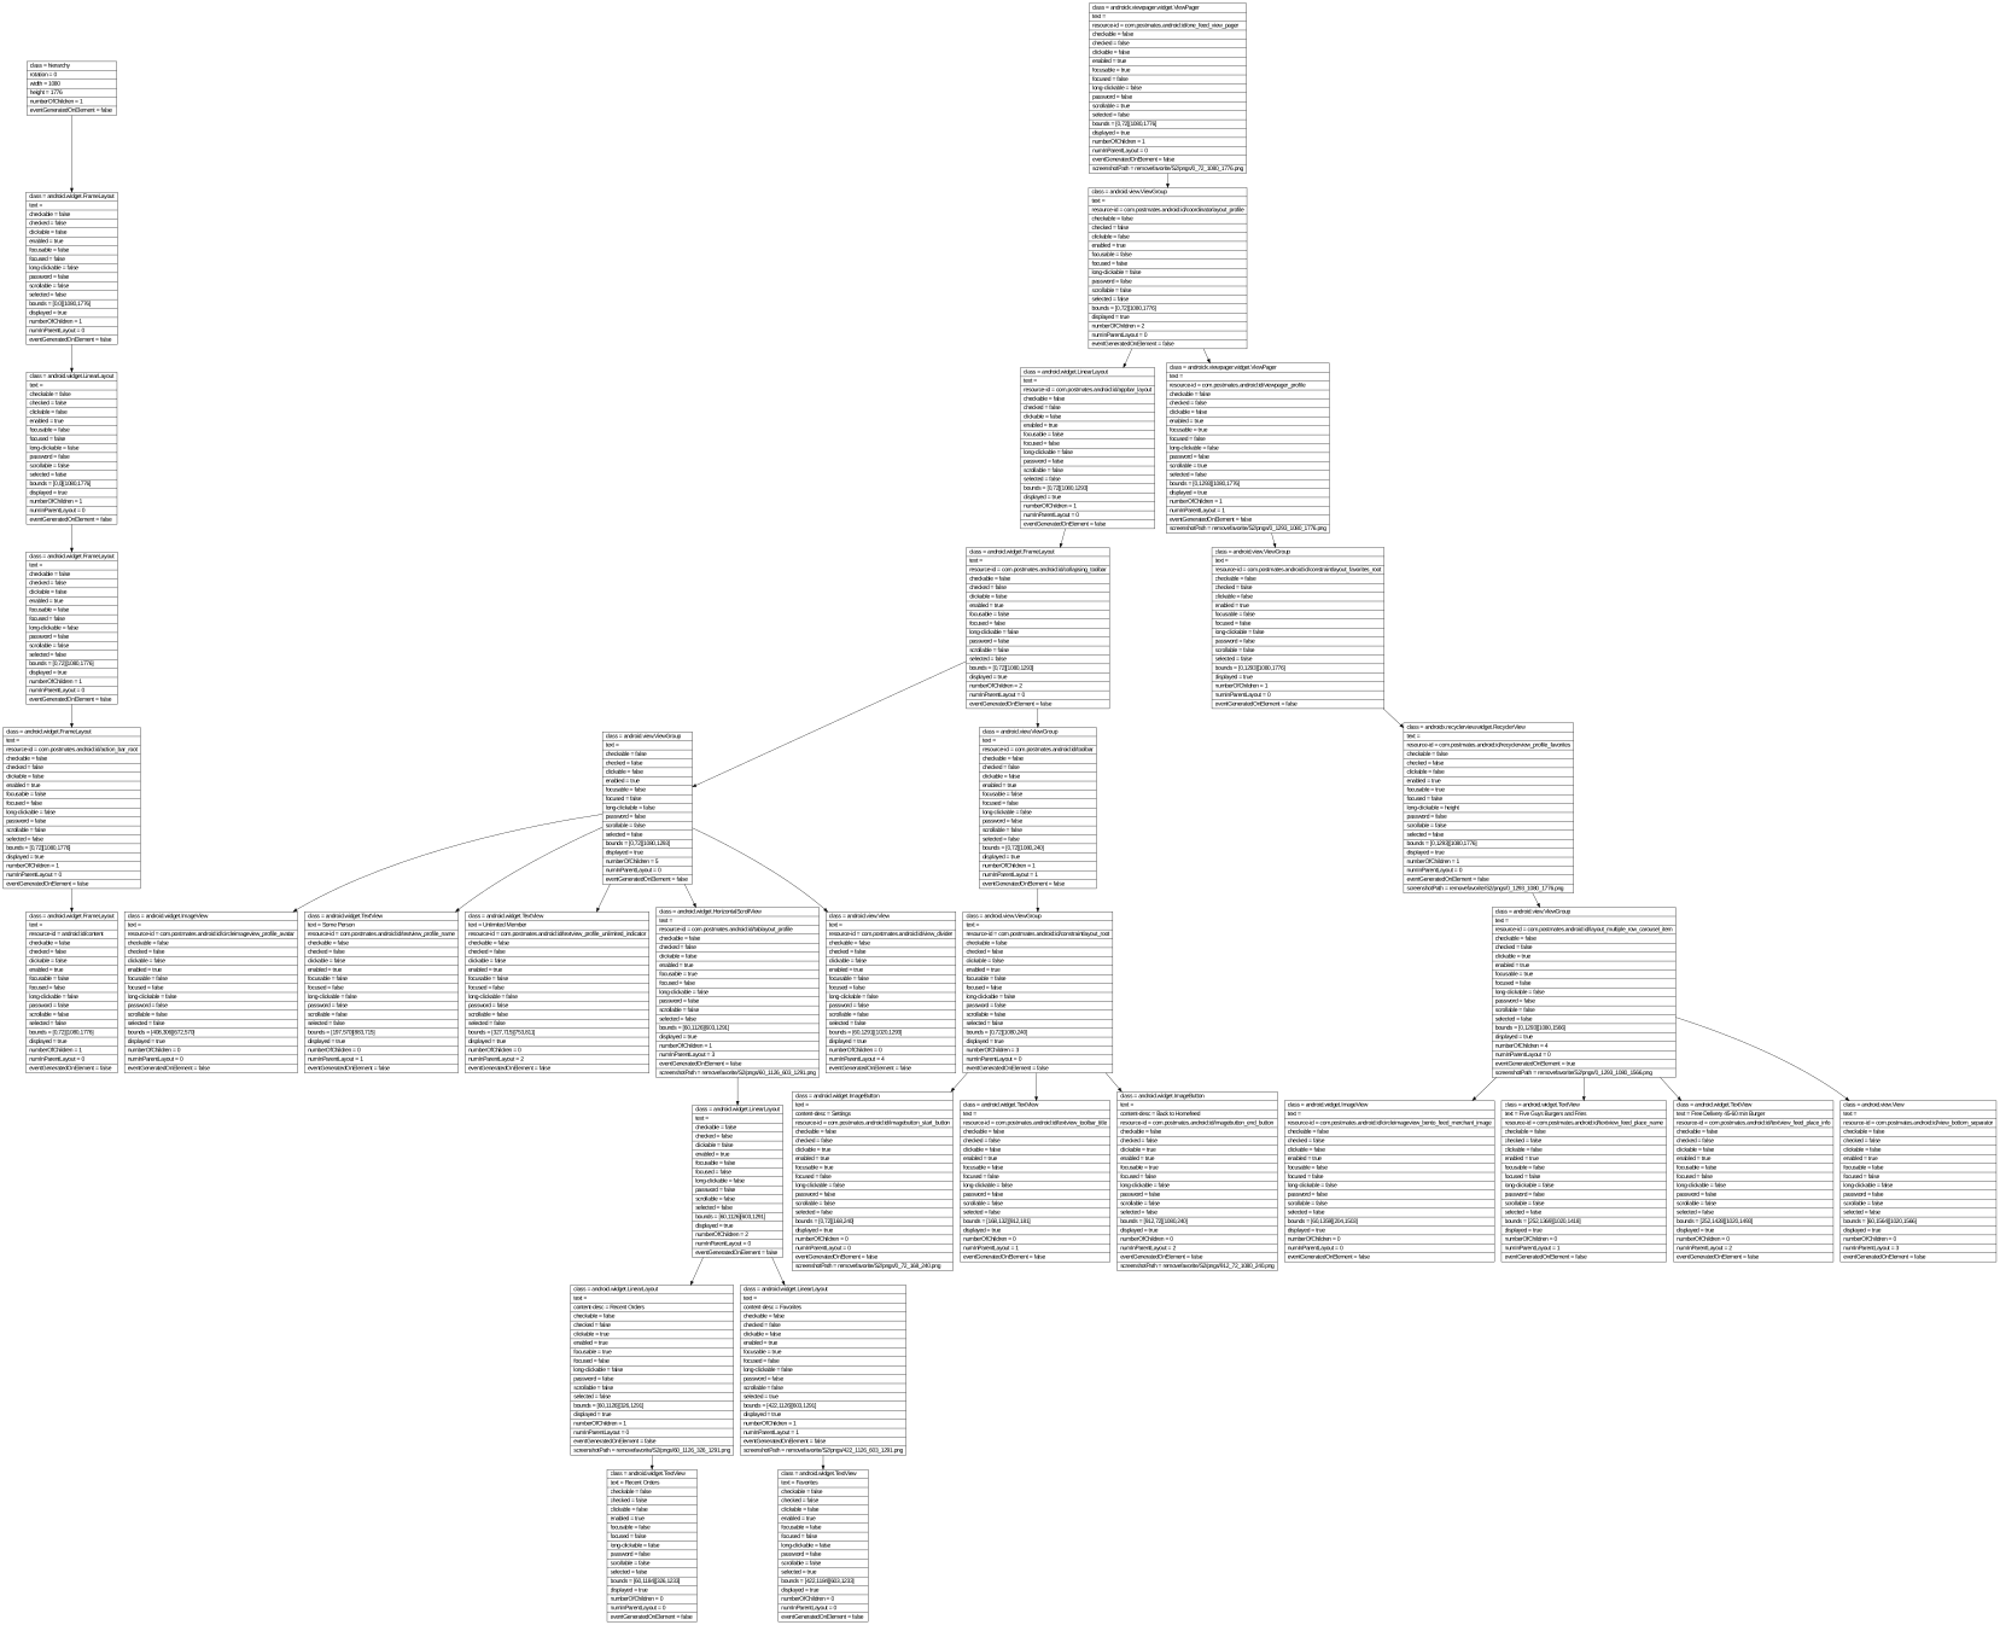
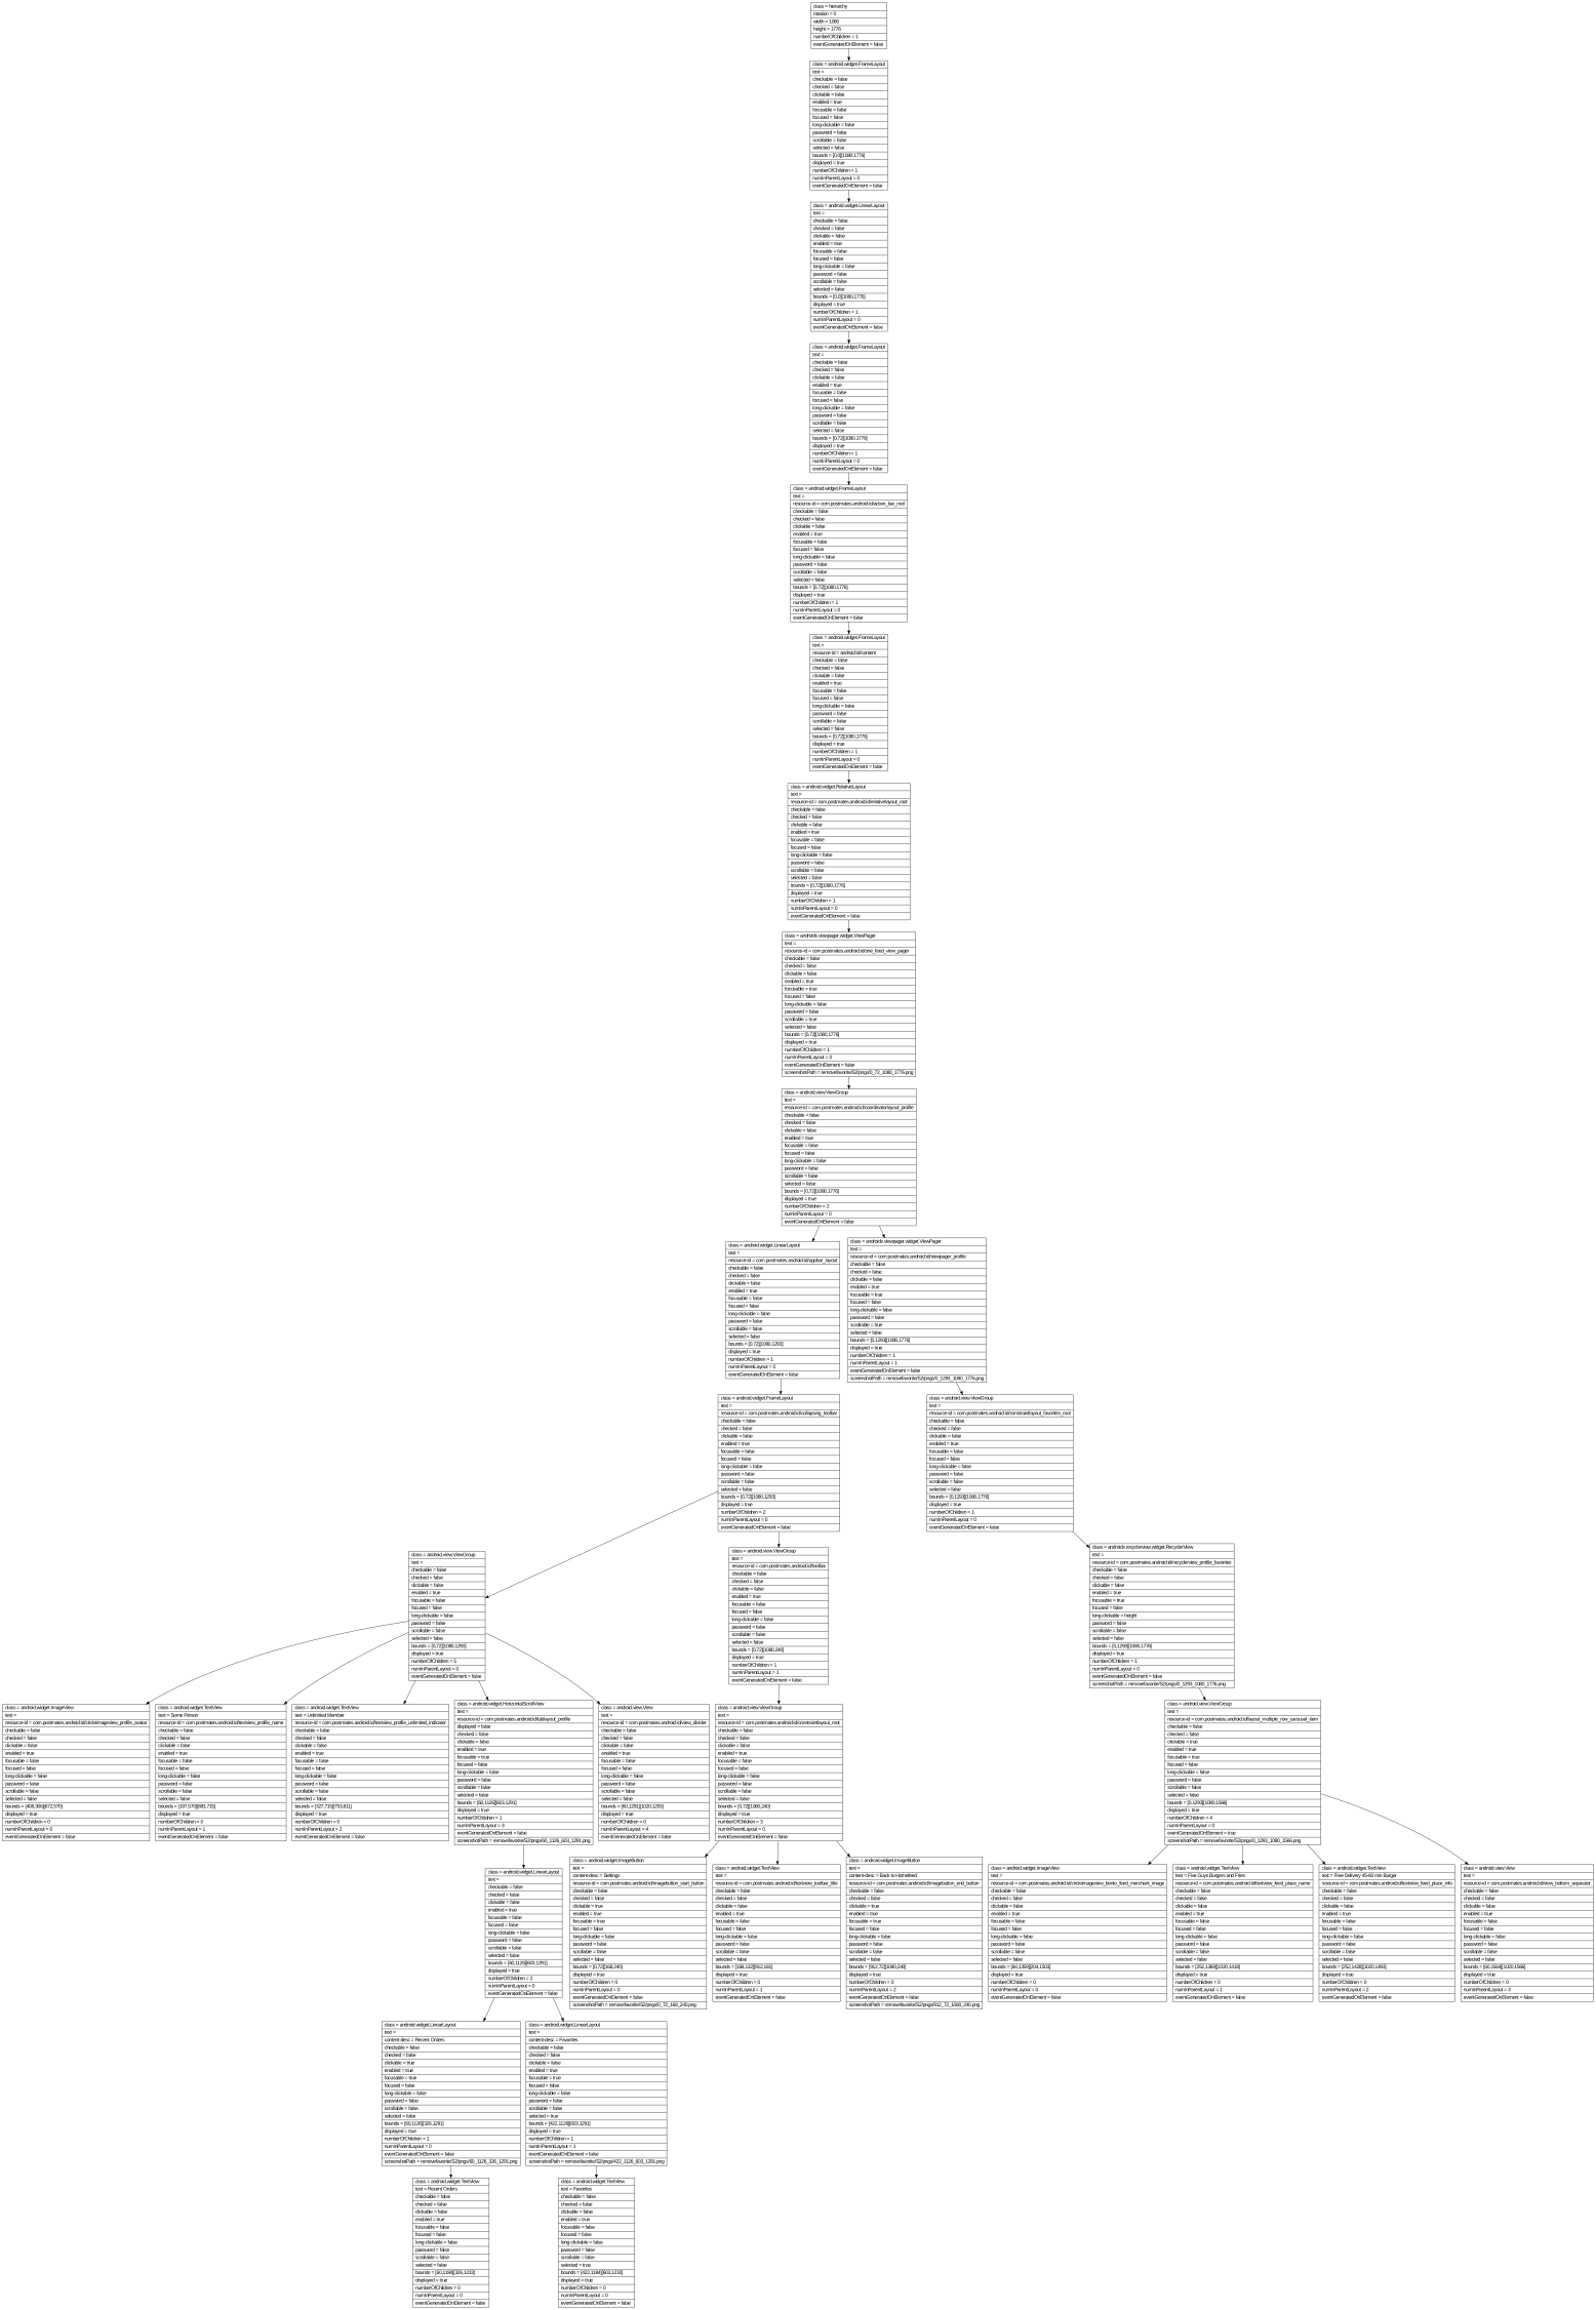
  digraph {
    node [fontname=Arial shape=record]
    n1 [label="{class = hierarchy\l|rotation = 0\l|width = 1080\l|height = 1776\l|numberOfChildren = 1\l|eventGeneratedOnElement = false \l}"]
    n2 [label="{class = android.widget.FrameLayout\l|text = \l|checkable = false\l|checked = false\l|clickable = false\l|enabled = true\l|focusable = false\l|focused = false\l|long-clickable = false\l|password = false\l|scrollable = false\l|selected = false\l|bounds = [0,0][1080,1776]\l|displayed = true\l|numberOfChildren = 1\l|numInParentLayout = 0\l|eventGeneratedOnElement = false \l}"]
    n3 [label="{class = android.widget.LinearLayout\l|text = \l|checkable = false\l|checked = false\l|clickable = false\l|enabled = true\l|focusable = false\l|focused = false\l|long-clickable = false\l|password = false\l|scrollable = false\l|selected = false\l|bounds = [0,0][1080,1776]\l|displayed = true\l|numberOfChildren = 1\l|numInParentLayout = 0\l|eventGeneratedOnElement = false \l}"]
    n4 [label="{class = android.widget.FrameLayout\l|text = \l|checkable = false\l|checked = false\l|clickable = false\l|enabled = true\l|focusable = false\l|focused = false\l|long-clickable = false\l|password = false\l|scrollable = false\l|selected = false\l|bounds = [0,72][1080,1776]\l|displayed = true\l|numberOfChildren = 1\l|numInParentLayout = 0\l|eventGeneratedOnElement = false \l}"]
    n5 [label="{class = android.widget.FrameLayout\l|text = \l|resource-id = com.postmates.android:id/action_bar_root\l|checkable = false\l|checked = false\l|clickable = false\l|enabled = true\l|focusable = false\l|focused = false\l|long-clickable = false\l|password = false\l|scrollable = false\l|selected = false\l|bounds = [0,72][1080,1776]\l|displayed = true\l|numberOfChildren = 1\l|numInParentLayout = 0\l|eventGeneratedOnElement = false \l}"]
    n6 [label="{class = android.widget.FrameLayout\l|text = \l|resource-id = android:id/content\l|checkable = false\l|checked = false\l|clickable = false\l|enabled = true\l|focusable = false\l|focused = false\l|long-clickable = false\l|password = false\l|scrollable = false\l|selected = false\l|bounds = [0,72][1080,1776]\l|displayed = true\l|numberOfChildren = 1\l|numInParentLayout = 0\l|eventGeneratedOnElement = false \l}"]
+   n7 [label="{class = android.widget.RelativeLayout\l|text = \l|resource-id = com.postmates.android:id/relativelayout_root\l|checkable = false\l|checked = false\l|clickable = false\l|enabled = true\l|focusable = false\l|focused = false\l|long-clickable = false\l|password = false\l|scrollable = false\l|selected = false\l|bounds = [0,72][1080,1776]\l|displayed = true\l|numberOfChildren = 1\l|numInParentLayout = 0\l|eventGeneratedOnElement = false \l}"]
    n8 [label="{class = androidx.viewpager.widget.ViewPager\l|text = \l|resource-id = com.postmates.android:id/one_feed_view_pager\l|checkable = false\l|checked = false\l|clickable = false\l|enabled = true\l|focusable = true\l|focused = false\l|long-clickable = false\l|password = false\l|scrollable = true\l|selected = false\l|bounds = [0,72][1080,1776]\l|displayed = true\l|numberOfChildren = 1\l|numInParentLayout = 0\l|eventGeneratedOnElement = false \l|screenshotPath = removefavorite/S2/pngs/0_72_1080_1776.png\l}"]
    n9 [label="{class = android.view.ViewGroup\l|text = \l|resource-id = com.postmates.android:id/coordinatorlayout_profile\l|checkable = false\l|checked = false\l|clickable = false\l|enabled = true\l|focusable = false\l|focused = false\l|long-clickable = false\l|password = false\l|scrollable = false\l|selected = false\l|bounds = [0,72][1080,1776]\l|displayed = true\l|numberOfChildren = 2\l|numInParentLayout = 0\l|eventGeneratedOnElement = false \l}"]
    n10 [label="{class = android.widget.LinearLayout\l|text = \l|resource-id = com.postmates.android:id/appbar_layout\l|checkable = false\l|checked = false\l|clickable = false\l|enabled = true\l|focusable = false\l|focused = false\l|long-clickable = false\l|password = false\l|scrollable = false\l|selected = false\l|bounds = [0,72][1080,1293]\l|displayed = true\l|numberOfChildren = 1\l|numInParentLayout = 0\l|eventGeneratedOnElement = false \l}"]
    n11 [label="{class = androidx.viewpager.widget.ViewPager\l|text = \l|resource-id = com.postmates.android:id/viewpager_profile\l|checkable = false\l|checked = false\l|clickable = false\l|enabled = true\l|focusable = true\l|focused = false\l|long-clickable = false\l|password = false\l|scrollable = true\l|selected = false\l|bounds = [0,1293][1080,1776]\l|displayed = true\l|numberOfChildren = 1\l|numInParentLayout = 1\l|eventGeneratedOnElement = false \l|screenshotPath = removefavorite/S2/pngs/0_1293_1080_1776.png\l}"]
    n12 [label="{class = android.widget.FrameLayout\l|text = \l|resource-id = com.postmates.android:id/collapsing_toolbar\l|checkable = false\l|checked = false\l|clickable = false\l|enabled = true\l|focusable = false\l|focused = false\l|long-clickable = false\l|password = false\l|scrollable = false\l|selected = false\l|bounds = [0,72][1080,1293]\l|displayed = true\l|numberOfChildren = 2\l|numInParentLayout = 0\l|eventGeneratedOnElement = false \l}"]
    n13 [label="{class = android.view.ViewGroup\l|text = \l|resource-id = com.postmates.android:id/constraintlayout_favorites_root\l|checkable = false\l|checked = false\l|clickable = false\l|enabled = true\l|focusable = false\l|focused = false\l|long-clickable = false\l|password = false\l|scrollable = false\l|selected = false\l|bounds = [0,1293][1080,1776]\l|displayed = true\l|numberOfChildren = 1\l|numInParentLayout = 0\l|eventGeneratedOnElement = false \l}"]
    n14 [label="{class = android.view.ViewGroup\l|text = \l|checkable = false\l|checked = false\l|clickable = false\l|enabled = true\l|focusable = false\l|focused = false\l|long-clickable = false\l|password = false\l|scrollable = false\l|selected = false\l|bounds = [0,72][1080,1293]\l|displayed = true\l|numberOfChildren = 5\l|numInParentLayout = 0\l|eventGeneratedOnElement = false \l}"]
    n15 [label="{class = android.view.ViewGroup\l|text = \l|resource-id = com.postmates.android:id/toolbar\l|checkable = false\l|checked = false\l|clickable = false\l|enabled = true\l|focusable = false\l|focused = false\l|long-clickable = false\l|password = false\l|scrollable = false\l|selected = false\l|bounds = [0,72][1080,240]\l|displayed = true\l|numberOfChildren = 1\l|numInParentLayout = 1\l|eventGeneratedOnElement = false \l}"]
    n16 [label="{class = androidx.recyclerview.widget.RecyclerView\l|text = \l|resource-id = com.postmates.android:id/recyclerview_profile_favorites\l|checkable = false\l|checked = false\l|clickable = false\l|enabled = true\l|focusable = true\l|focused = false\l|long-clickable = height\l|password = false\l|scrollable = false\l|selected = false\l|bounds = [0,1293][1080,1776]\l|displayed = true\l|numberOfChildren = 1\l|numInParentLayout = 0\l|eventGeneratedOnElement = false \l|screenshotPath = removefavorite/S2/pngs/0_1293_1080_1776.png\l}"]
    n17 [label="{class = android.widget.ImageView\l|text = \l|resource-id = com.postmates.android:id/circleimageview_profile_avatar\l|checkable = false\l|checked = false\l|clickable = false\l|enabled = true\l|focusable = false\l|focused = false\l|long-clickable = false\l|password = false\l|scrollable = false\l|selected = false\l|bounds = [408,306][672,570]\l|displayed = true\l|numberOfChildren = 0\l|numInParentLayout = 0\l|eventGeneratedOnElement = false \l}"]
    n18 [label="{class = android.widget.TextView\l|text = Some Person\l|resource-id = com.postmates.android:id/textview_profile_name\l|checkable = false\l|checked = false\l|clickable = false\l|enabled = true\l|focusable = false\l|focused = false\l|long-clickable = false\l|password = false\l|scrollable = false\l|selected = false\l|bounds = [197,570][883,715]\l|displayed = true\l|numberOfChildren = 0\l|numInParentLayout = 1\l|eventGeneratedOnElement = false \l}"]
    n19 [label="{class = android.widget.TextView\l|text = Unlimited Member\l|resource-id = com.postmates.android:id/textview_profile_unlimited_indicator\l|checkable = false\l|checked = false\l|clickable = false\l|enabled = true\l|focusable = false\l|focused = false\l|long-clickable = false\l|password = false\l|scrollable = false\l|selected = false\l|bounds = [327,715][753,811]\l|displayed = true\l|numberOfChildren = 0\l|numInParentLayout = 2\l|eventGeneratedOnElement = false \l}"]
-   n20 [label="{class = android.widget.HorizontalScrollView\l|text = \l|resource-id = com.postmates.android:id/tablayout_profile\l|checkable = false\l|checked = false\l|clickable = false\l|enabled = true\l|focusable = true\l|focused = false\l|long-clickable = false\l|password = false\l|scrollable = false\l|selected = false\l|bounds = [60,1126][603,1291]\l|displayed = true\l|numberOfChildren = 1\l|numInParentLayout = 3\l|eventGeneratedOnElement = false \l|screenshotPath = removefavorite/S2/pngs/60_1126_603_1291.png\l}"]
+   n20 [label="{class = android.widget.HorizontalScrollView\l|text = \l|resource-id = com.postmates.android:id/tablayout_profile\l|displayed = false\l|checked = false\l|clickable = false\l|enabled = true\l|focusable = true\l|focused = false\l|long-clickable = false\l|password = false\l|scrollable = false\l|selected = false\l|bounds = [60,1126][603,1291]\l|displayed = true\l|numberOfChildren = 1\l|numInParentLayout = 3\l|eventGeneratedOnElement = false \l|screenshotPath = removefavorite/S2/pngs/60_1126_603_1291.png\l}"]
    n21 [label="{class = android.view.View\l|text = \l|resource-id = com.postmates.android:id/view_divider\l|checkable = false\l|checked = false\l|clickable = false\l|enabled = true\l|focusable = false\l|focused = false\l|long-clickable = false\l|password = false\l|scrollable = false\l|selected = false\l|bounds = [60,1291][1020,1293]\l|displayed = true\l|numberOfChildren = 0\l|numInParentLayout = 4\l|eventGeneratedOnElement = false \l}"]
    n22 [label="{class = android.view.ViewGroup\l|text = \l|resource-id = com.postmates.android:id/constraintlayout_root\l|checkable = false\l|checked = false\l|clickable = false\l|enabled = true\l|focusable = false\l|focused = false\l|long-clickable = false\l|password = false\l|scrollable = false\l|selected = false\l|bounds = [0,72][1080,240]\l|displayed = true\l|numberOfChildren = 3\l|numInParentLayout = 0\l|eventGeneratedOnElement = false \l}"]
    n23 [label="{class = android.view.ViewGroup\l|text = \l|resource-id = com.postmates.android:id/layout_multiple_row_carousel_item\l|checkable = false\l|checked = false\l|clickable = true\l|enabled = true\l|focusable = true\l|focused = false\l|long-clickable = false\l|password = false\l|scrollable = false\l|selected = false\l|bounds = [0,1293][1080,1566]\l|displayed = true\l|numberOfChildren = 4\l|numInParentLayout = 0\l|eventGeneratedOnElement = true \l|screenshotPath = removefavorite/S2/pngs/0_1293_1080_1566.png\l}"]
    n24 [label="{class = android.widget.LinearLayout\l|text = \l|checkable = false\l|checked = false\l|clickable = false\l|enabled = true\l|focusable = false\l|focused = false\l|long-clickable = false\l|password = false\l|scrollable = false\l|selected = false\l|bounds = [60,1126][603,1291]\l|displayed = true\l|numberOfChildren = 2\l|numInParentLayout = 0\l|eventGeneratedOnElement = false \l}"]
    n25 [label="{class = android.widget.ImageButton\l|text = \l|content-desc = Settings\l|resource-id = com.postmates.android:id/imagebutton_start_button\l|checkable = false\l|checked = false\l|clickable = true\l|enabled = true\l|focusable = true\l|focused = false\l|long-clickable = false\l|password = false\l|scrollable = false\l|selected = false\l|bounds = [0,72][168,240]\l|displayed = true\l|numberOfChildren = 0\l|numInParentLayout = 0\l|eventGeneratedOnElement = false \l|screenshotPath = removefavorite/S2/pngs/0_72_168_240.png\l}"]
    n26 [label="{class = android.widget.TextView\l|text = \l|resource-id = com.postmates.android:id/textview_toolbar_title\l|checkable = false\l|checked = false\l|clickable = false\l|enabled = true\l|focusable = false\l|focused = false\l|long-clickable = false\l|password = false\l|scrollable = false\l|selected = false\l|bounds = [168,132][912,181]\l|displayed = true\l|numberOfChildren = 0\l|numInParentLayout = 1\l|eventGeneratedOnElement = false \l}"]
    n27 [label="{class = android.widget.ImageButton\l|text = \l|content-desc = Back to Homefeed\l|resource-id = com.postmates.android:id/imagebutton_end_button\l|checkable = false\l|checked = false\l|clickable = true\l|enabled = true\l|focusable = true\l|focused = false\l|long-clickable = false\l|password = false\l|scrollable = false\l|selected = false\l|bounds = [912,72][1080,240]\l|displayed = true\l|numberOfChildren = 0\l|numInParentLayout = 2\l|eventGeneratedOnElement = false \l|screenshotPath = removefavorite/S2/pngs/912_72_1080_240.png\l}"]
    n28 [label="{class = android.widget.ImageView\l|text = \l|resource-id = com.postmates.android:id/circleimageview_bento_feed_merchant_image\l|checkable = false\l|checked = false\l|clickable = false\l|enabled = true\l|focusable = false\l|focused = false\l|long-clickable = false\l|password = false\l|scrollable = false\l|selected = false\l|bounds = [60,1359][204,1503]\l|displayed = true\l|numberOfChildren = 0\l|numInParentLayout = 0\l|eventGeneratedOnElement = false \l}"]
    n29 [label="{class = android.widget.TextView\l|text = Five Guys Burgers and Fries\l|resource-id = com.postmates.android:id/textview_feed_place_name\l|checkable = false\l|checked = false\l|clickable = false\l|enabled = true\l|focusable = false\l|focused = false\l|long-clickable = false\l|password = false\l|scrollable = false\l|selected = false\l|bounds = [252,1369][1020,1418]\l|displayed = true\l|numberOfChildren = 0\l|numInParentLayout = 1\l|eventGeneratedOnElement = false \l}"]
    n30 [label="{class = android.widget.TextView\l|text =   Free Delivery   45-60 min   Burger\l|resource-id = com.postmates.android:id/textview_feed_place_info\l|checkable = false\l|checked = false\l|clickable = false\l|enabled = true\l|focusable = false\l|focused = false\l|long-clickable = false\l|password = false\l|scrollable = false\l|selected = false\l|bounds = [252,1428][1020,1493]\l|displayed = true\l|numberOfChildren = 0\l|numInParentLayout = 2\l|eventGeneratedOnElement = false \l}"]
    n31 [label="{class = android.view.View\l|text = \l|resource-id = com.postmates.android:id/view_bottom_separator\l|checkable = false\l|checked = false\l|clickable = false\l|enabled = true\l|focusable = false\l|focused = false\l|long-clickable = false\l|password = false\l|scrollable = false\l|selected = false\l|bounds = [60,1564][1020,1566]\l|displayed = true\l|numberOfChildren = 0\l|numInParentLayout = 3\l|eventGeneratedOnElement = false \l}"]
    n32 [label="{class = android.widget.LinearLayout\l|text = \l|content-desc = Recent Orders\l|checkable = false\l|checked = false\l|clickable = true\l|enabled = true\l|focusable = true\l|focused = false\l|long-clickable = false\l|password = false\l|scrollable = false\l|selected = false\l|bounds = [60,1126][326,1291]\l|displayed = true\l|numberOfChildren = 1\l|numInParentLayout = 0\l|eventGeneratedOnElement = false \l|screenshotPath = removefavorite/S2/pngs/60_1126_326_1291.png\l}"]
    n33 [label="{class = android.widget.LinearLayout\l|text = \l|content-desc = Favorites\l|checkable = false\l|checked = false\l|clickable = false\l|enabled = true\l|focusable = true\l|focused = false\l|long-clickable = false\l|password = false\l|scrollable = false\l|selected = true\l|bounds = [422,1126][603,1291]\l|displayed = true\l|numberOfChildren = 1\l|numInParentLayout = 1\l|eventGeneratedOnElement = false \l|screenshotPath = removefavorite/S2/pngs/422_1126_603_1291.png\l}"]
    n34 [label="{class = android.widget.TextView\l|text = Recent Orders\l|checkable = false\l|checked = false\l|clickable = false\l|enabled = true\l|focusable = false\l|focused = false\l|long-clickable = false\l|password = false\l|scrollable = false\l|selected = false\l|bounds = [60,1184][326,1233]\l|displayed = true\l|numberOfChildren = 0\l|numInParentLayout = 0\l|eventGeneratedOnElement = false \l}"]
    n35 [label="{class = android.widget.TextView\l|text = Favorites\l|checkable = false\l|checked = false\l|clickable = false\l|enabled = true\l|focusable = false\l|focused = false\l|long-clickable = false\l|password = false\l|scrollable = false\l|selected = true\l|bounds = [422,1184][603,1233]\l|displayed = true\l|numberOfChildren = 0\l|numInParentLayout = 0\l|eventGeneratedOnElement = false \l}"]
    n1 -> n2
    n2 -> n3
    n3 -> n4
    n4 -> n5
    n5 -> n6
+   n6 -> n7
+   n7 -> n8
    n8 -> n9
    n9 -> n10
    n9 -> n11
    n10 -> n12
    n11 -> n13
    n12 -> n14
    n12 -> n15
    n13 -> n16
    n14 -> n17
    n14 -> n18
    n14 -> n19
    n14 -> n20
    n14 -> n21
    n15 -> n22
    n16 -> n23
    n20 -> n24
    n22 -> n25
    n22 -> n26
    n22 -> n27
    n23 -> n28
    n23 -> n29
    n23 -> n30
    n23 -> n31
    n24 -> n32
    n24 -> n33
    n32 -> n34
    n33 -> n35
  }
